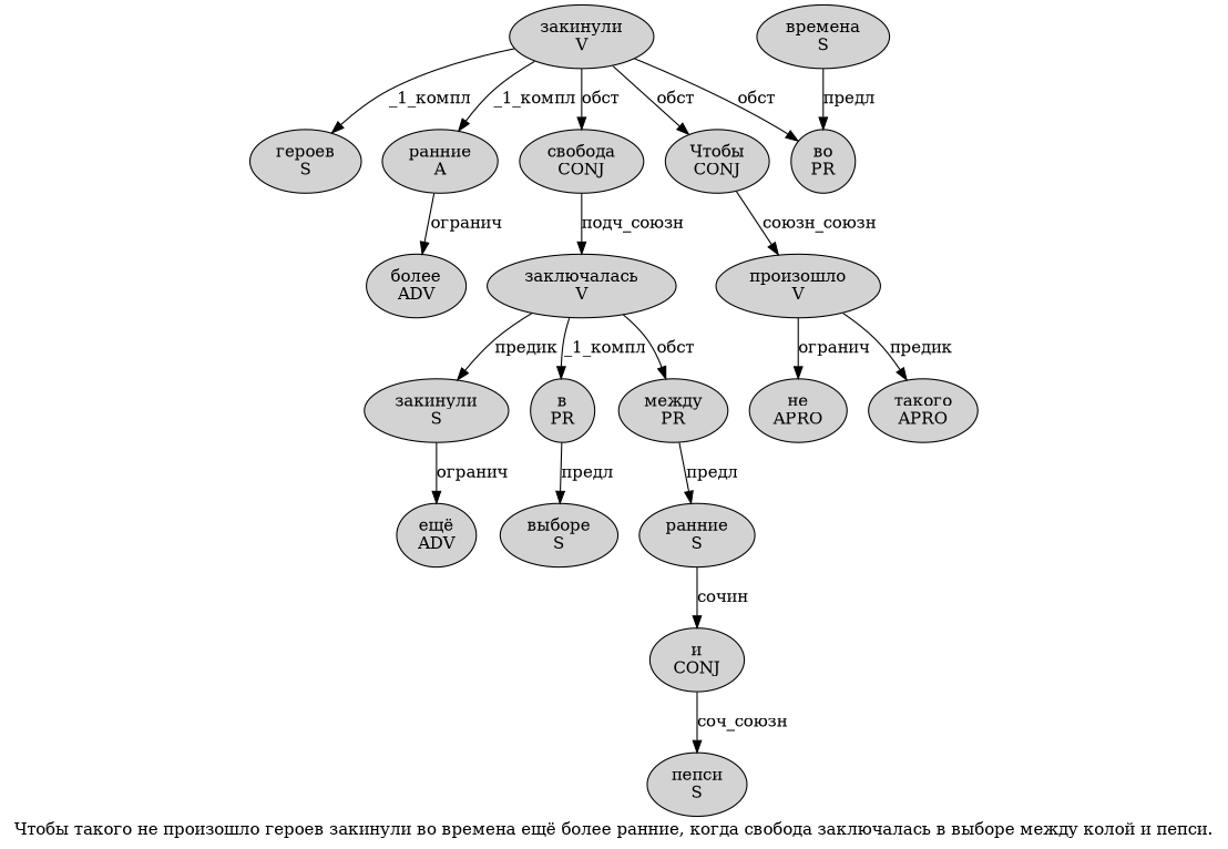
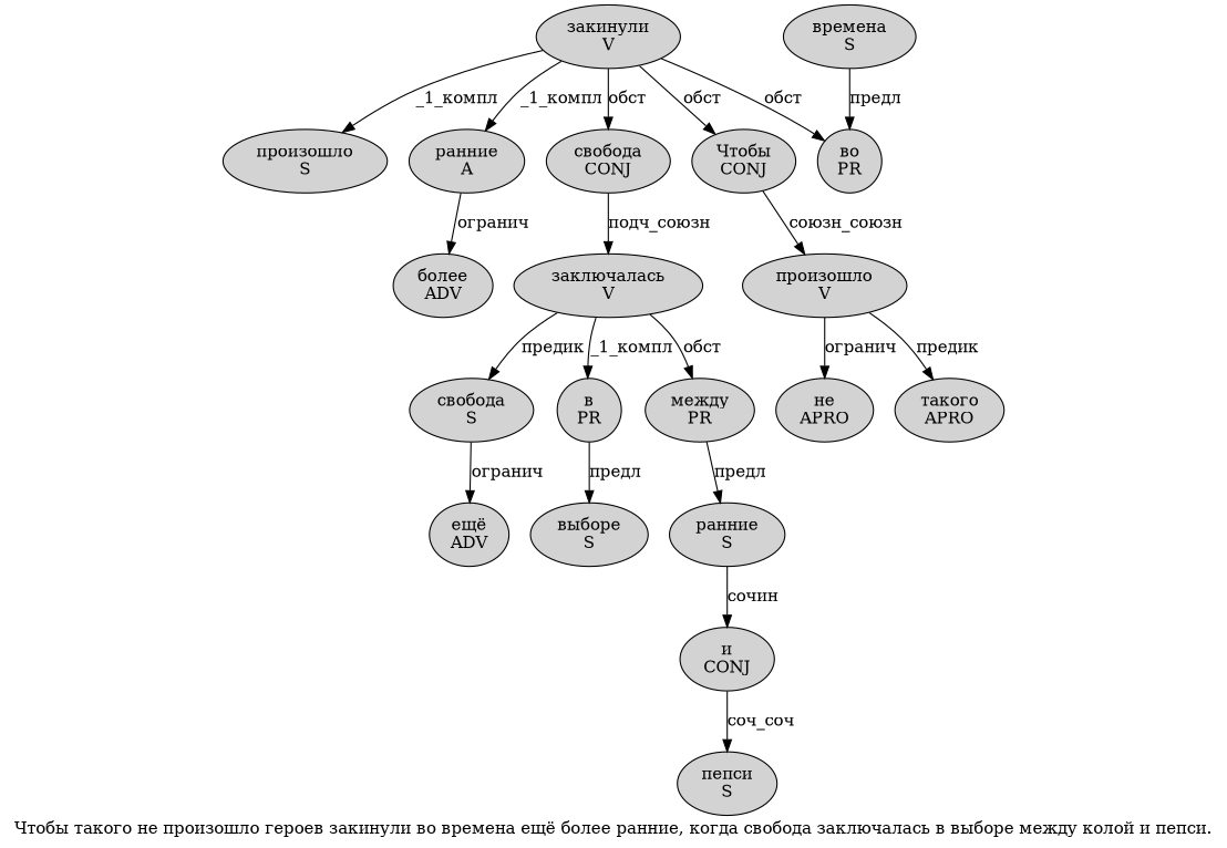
  digraph {
    label="Чтобы такого не произошло героев закинули во времена ещё более ранние, когда свобода заключалась в выборе между колой и пепси."
    node [fillcolor=lightgray penwidth=1 shape=ellipse style=filled]
    n1 [label="Чтобы\nCONJ"]
    n2 [label="произошло\nV"]
    n3 [label="такого\nAPRO"]
    n4 [label="не\nAPRO"]
-   n5 [label="героев\nS"]
+   n5 [label="произошло\nS"]
    n6 [label="закинули\nV"]
    n7 [label="во\nPR"]
    n8 [label="ранние\nA"]
    n9 [label="свобода\nCONJ"]
    n10 [label="более\nADV"]
    n11 [label="заключалась\nV"]
    n12 [label="времена\nS"]
    n13 [label="ещё\nADV"]
-   n14 [label="закинули\nS"]
+   n14 [label="свобода\nS"]
    n15 [label="в\nPR"]
    n16 [label="между\nPR"]
    n17 [label="выборе\nS"]
    n18 [label="ранние\nS"]
    n19 [label="и\nCONJ"]
    n20 [label="пепси\nS"]
    n1 -> n2 [label="союзн_союзн"]
    n2 -> n3 [label="предик"]
    n2 -> n4 [label="огранич"]
    n6 -> n1 [label="обст"]
    n6 -> n5 [label="_1_компл"]
    n6 -> n7 [label="обст"]
    n6 -> n8 [label="_1_компл"]
    n6 -> n9 [label="обст"]
    n8 -> n10 [label="огранич"]
    n9 -> n11 [label="подч_союзн"]
    n11 -> n14 [label="предик"]
    n11 -> n15 [label="_1_компл"]
    n11 -> n16 [label="обст"]
    n12 -> n7 [label="предл"]
    n14 -> n13 [label="огранич"]
    n15 -> n17 [label="предл"]
    n16 -> n18 [label="предл"]
    n18 -> n19 [label="сочин"]
-   n19 -> n20 [label="соч_союзн"]
+   n19 -> n20 [label="соч_соч"]
  }
